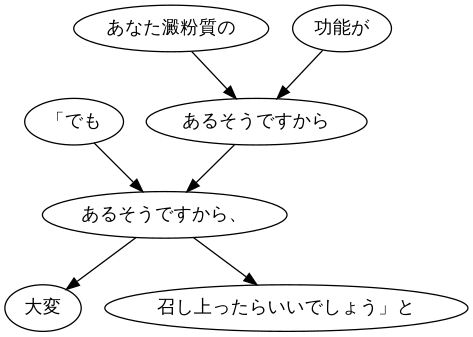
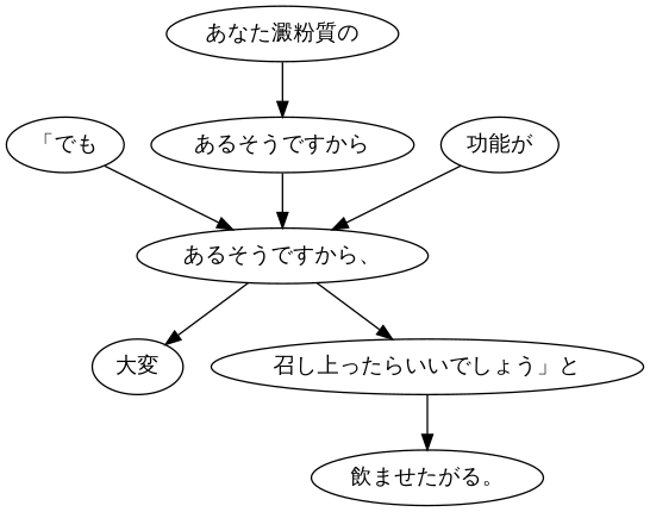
  digraph {
    n1 [label="「でも"]
    n2 [label="あるそうですから、"]
    n3 [label="大変"]
    n4 [label="召し上ったらいいでしょう」と"]
    n5 [label="あなた澱粉質の"]
    n6 [label="あるそうですから"]
    n7 [label="功能が"]
+   n8 [label="飲ませたがる。"]
    n1 -> n2
    n2 -> n3
    n2 -> n4
+   n4 -> n8
    n5 -> n6
    n6 -> n2
-   n7 -> n6
+   n7 -> n2
  }
